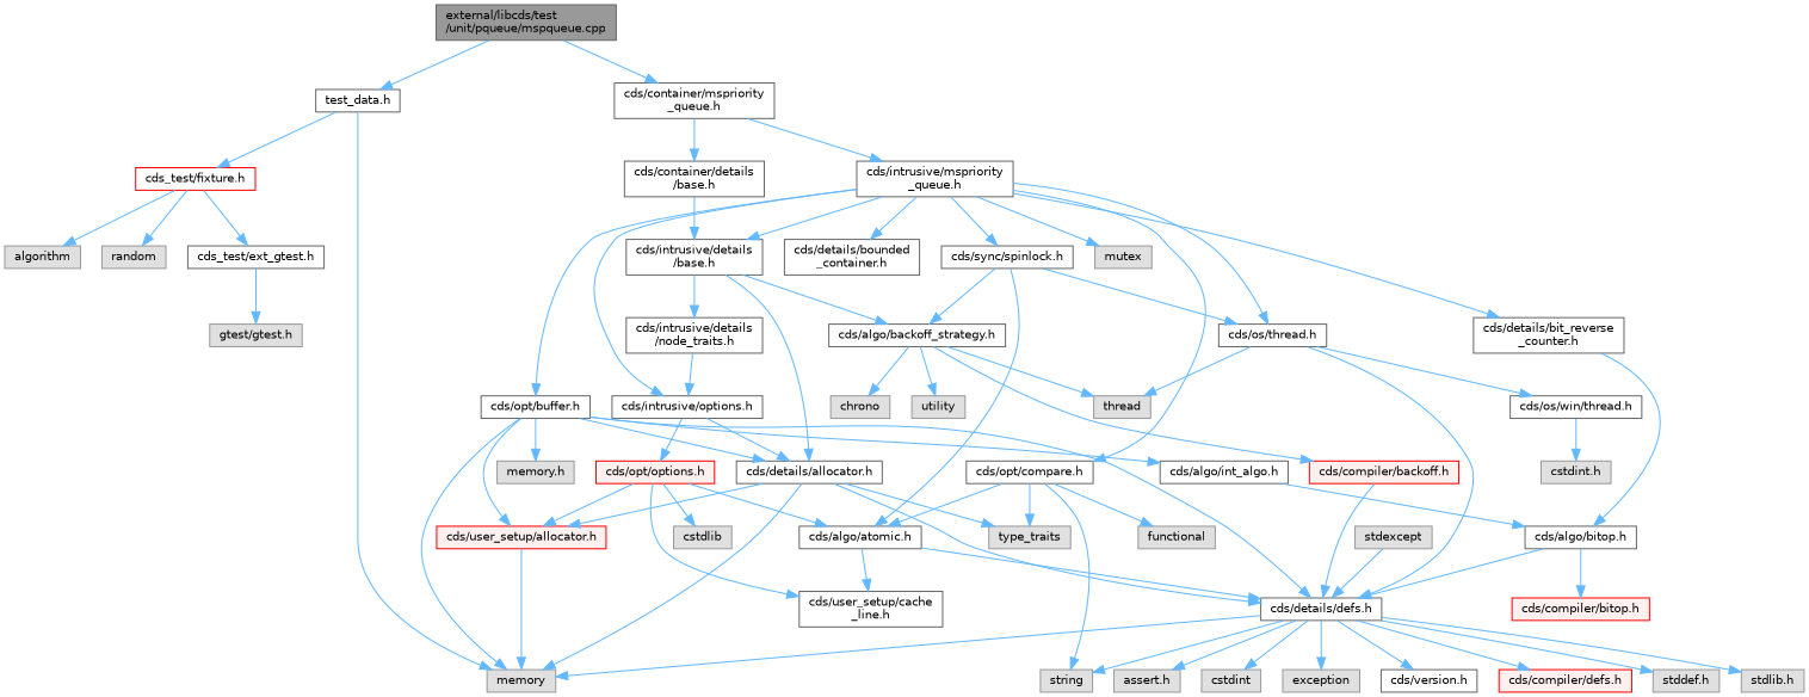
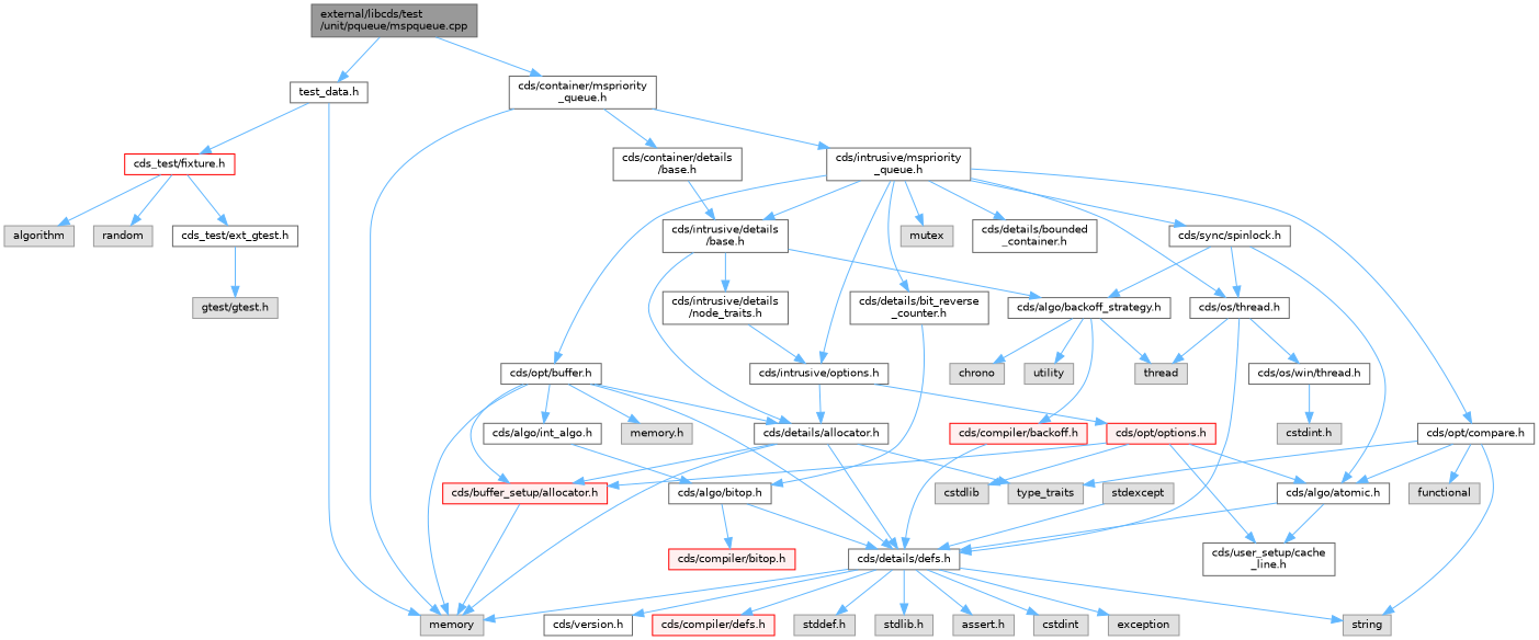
  digraph {
    node [color=grey40 fillcolor=white fontname=Helvetica fontsize=10 shape=box style=filled]
    edge [color=steelblue1 fontname=Helvetica fontsize=10 labelfontname=Helvetica labelfontsize=10 style=solid]
    n1 [color=gray40 fillcolor=grey60 fontcolor=black height=0.2 label="external/libcds/test\l/unit/pqueue/mspqueue.cpp" width=0.4]
    n2 [height=0.2 label="test_data.h" width=0.4]
    n3 [height=0.2 label="cds/container/mspriority\l_queue.h" width=0.4]
    n4 [color=red height=0.2 label="cds_test/fixture.h" width=0.4]
    n5 [color=grey60 fillcolor="#E0E0E0" height=0.2 label=memory width=0.4]
    n6 [height=0.2 label="cds/container/details\l/base.h" width=0.4]
    n7 [height=0.2 label="cds/intrusive/mspriority\l_queue.h" width=0.4]
    n8 [height=0.2 label="cds_test/ext_gtest.h" width=0.4]
    n9 [color=grey60 fillcolor="#E0E0E0" height=0.2 label=algorithm width=0.4]
    n10 [color=grey60 fillcolor="#E0E0E0" height=0.2 label=random width=0.4]
    n11 [color=grey60 fillcolor="#E0E0E0" height=0.2 label="gtest/gtest.h" width=0.4]
    n12 [height=0.2 label="cds/intrusive/details\l/base.h" width=0.4]
    n13 [height=0.2 label="cds/intrusive/options.h" width=0.4]
    n14 [color=grey60 fillcolor="#E0E0E0" height=0.2 label=mutex width=0.4]
    n15 [height=0.2 label="cds/sync/spinlock.h" width=0.4]
    n16 [height=0.2 label="cds/os/thread.h" width=0.4]
    n17 [height=0.2 label="cds/details/bit_reverse\l_counter.h" width=0.4]
    n18 [height=0.2 label="cds/opt/buffer.h" width=0.4]
    n19 [height=0.2 label="cds/opt/compare.h" width=0.4]
    n20 [height=0.2 label="cds/details/bounded\l_container.h" width=0.4]
    n21 [height=0.2 label="cds/intrusive/details\l/node_traits.h" width=0.4]
    n22 [height=0.2 label="cds/details/allocator.h" width=0.4]
    n23 [height=0.2 label="cds/algo/backoff_strategy.h" width=0.4]
-   n24 [color=red fillcolor="#FFF0F0" height=0.2 label="cds/user_setup/allocator.h" width=0.4]
+   n24 [color=red fillcolor="#FFF0F0" height=0.2 label="cds/buffer_setup/allocator.h" width=0.4]
    n25 [height=0.2 label="cds/details/defs.h" width=0.4]
    n26 [color=grey60 fillcolor="#E0E0E0" height=0.2 label=type_traits width=0.4]
    n27 [color=grey60 fillcolor="#E0E0E0" height=0.2 label=utility width=0.4]
    n28 [color=grey60 fillcolor="#E0E0E0" height=0.2 label=thread width=0.4]
    n29 [color=grey60 fillcolor="#E0E0E0" height=0.2 label=chrono width=0.4]
    n30 [color=red fillcolor="#FFF0F0" height=0.2 label="cds/compiler/backoff.h" width=0.4]
    n31 [color=red fillcolor="#FFF0F0" height=0.2 label="cds/opt/options.h" width=0.4]
    n32 [color=grey60 fillcolor="#E0E0E0" height=0.2 label=cstdlib width=0.4]
    n33 [height=0.2 label="cds/user_setup/cache\l_line.h" width=0.4]
    n34 [height=0.2 label="cds/algo/atomic.h" width=0.4]
    n35 [color=grey60 fillcolor="#E0E0E0" height=0.2 label="stddef.h" width=0.4]
    n36 [color=grey60 fillcolor="#E0E0E0" height=0.2 label="stdlib.h" width=0.4]
    n37 [color=grey60 fillcolor="#E0E0E0" height=0.2 label="assert.h" width=0.4]
    n38 [color=grey60 fillcolor="#E0E0E0" height=0.2 label=cstdint width=0.4]
    n39 [color=grey60 fillcolor="#E0E0E0" height=0.2 label=exception width=0.4]
    n40 [color=grey60 fillcolor="#E0E0E0" height=0.2 label=string width=0.4]
    n41 [height=0.2 label="cds/version.h" width=0.4]
    n42 [color=red fillcolor="#FFF0F0" height=0.2 label="cds/compiler/defs.h" width=0.4]
    n43 [color=grey60 fillcolor="#E0E0E0" height=0.2 label=stdexcept width=0.4]
    n44 [height=0.2 label="cds/os/win/thread.h" width=0.4]
    n45 [height=0.2 label="cds/algo/bitop.h" width=0.4]
    n46 [color=grey60 fillcolor="#E0E0E0" height=0.2 label="memory.h" width=0.4]
    n47 [height=0.2 label="cds/algo/int_algo.h" width=0.4]
    n48 [color=grey60 fillcolor="#E0E0E0" height=0.2 label=functional width=0.4]
    n49 [color=grey60 fillcolor="#E0E0E0" height=0.2 label="cstdint.h" width=0.4]
    n50 [color=red fillcolor="#FFF0F0" height=0.2 label="cds/compiler/bitop.h" width=0.4]
    n1 -> n2
    n1 -> n3
    n2 -> n4
    n2 -> n5
+   n3 -> n5
    n3 -> n6
    n3 -> n7
    n4 -> n8
    n4 -> n9
    n4 -> n10
    n6 -> n12
    n7 -> n12
    n7 -> n13
    n7 -> n14
    n7 -> n15
    n7 -> n16
    n7 -> n17
    n7 -> n18
    n7 -> n19
    n7 -> n20
    n8 -> n11
    n12 -> n21
    n12 -> n22
    n12 -> n23
    n13 -> n22
    n13 -> n31
    n15 -> n16
    n15 -> n23
    n15 -> n34
    n16 -> n25
    n16 -> n28
    n16 -> n44
    n17 -> n45
    n18 -> n5
    n18 -> n22
    n18 -> n24
    n18 -> n25
    n18 -> n46
    n18 -> n47
    n19 -> n26
    n19 -> n34
    n19 -> n40
    n19 -> n48
    n21 -> n13
    n22 -> n5
    n22 -> n24
    n22 -> n25
    n22 -> n26
    n23 -> n27
    n23 -> n28
    n23 -> n29
    n23 -> n30
    n24 -> n5
    n25 -> n5
    n25 -> n35
    n25 -> n36
    n25 -> n37
    n25 -> n38
    n25 -> n39
    n25 -> n40
    n25 -> n41
    n25 -> n42
    n30 -> n25
    n31 -> n24
    n31 -> n32
    n31 -> n33
    n31 -> n34
    n34 -> n25
    n34 -> n33
    n43 -> n25
    n44 -> n49
    n45 -> n25
    n45 -> n50
    n47 -> n45
  }
